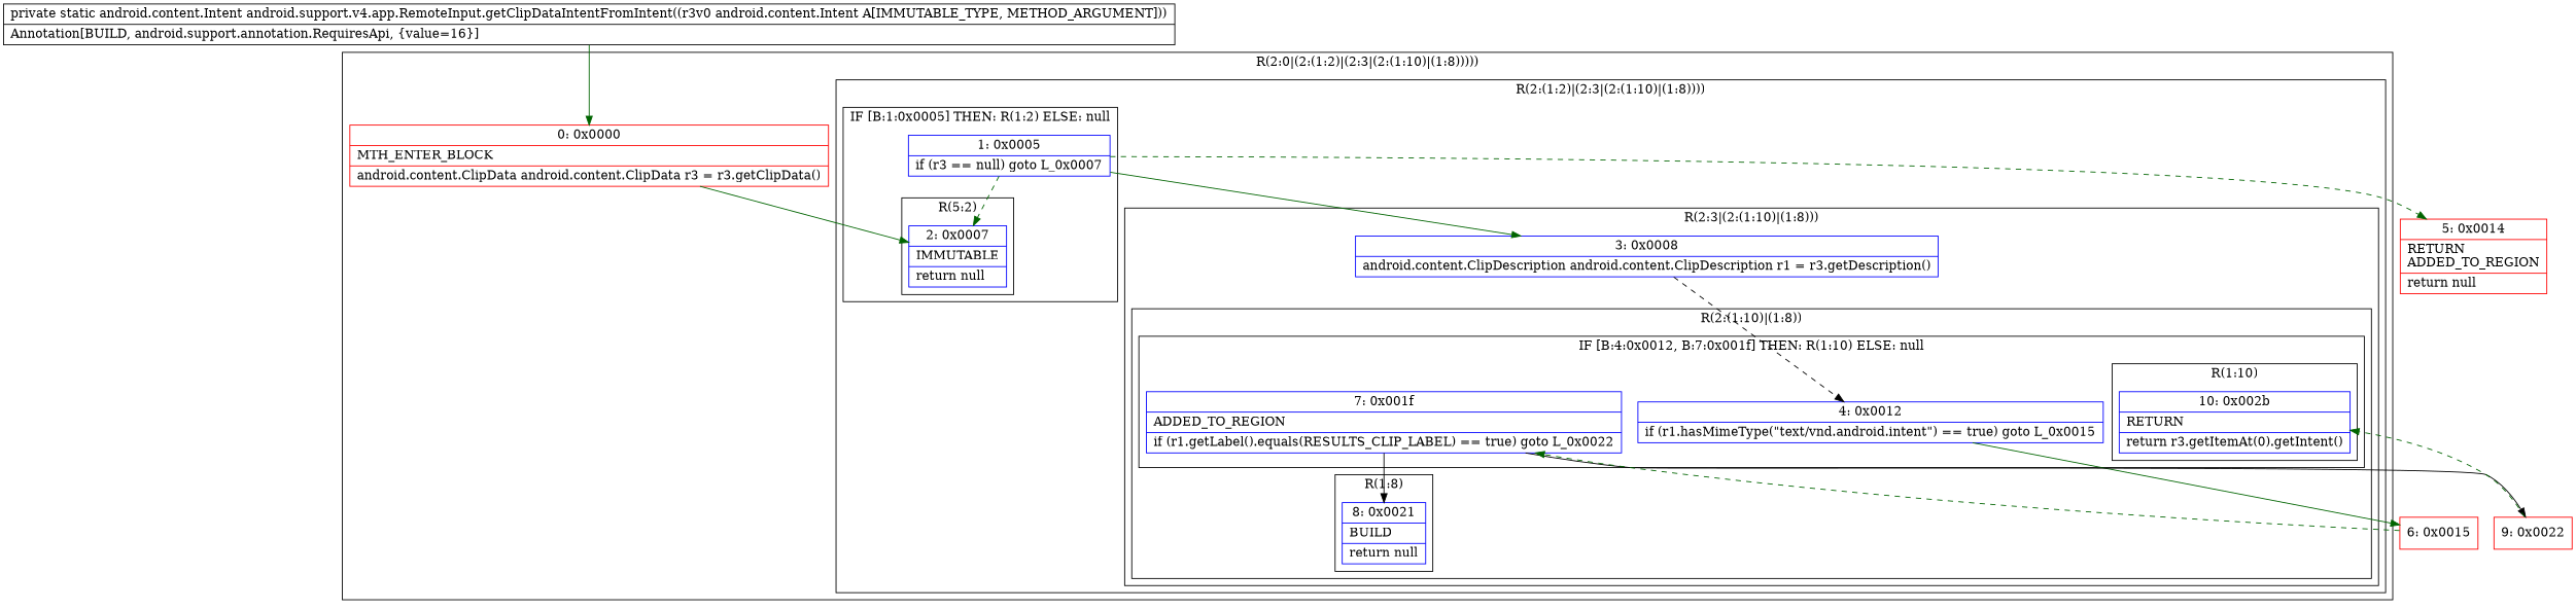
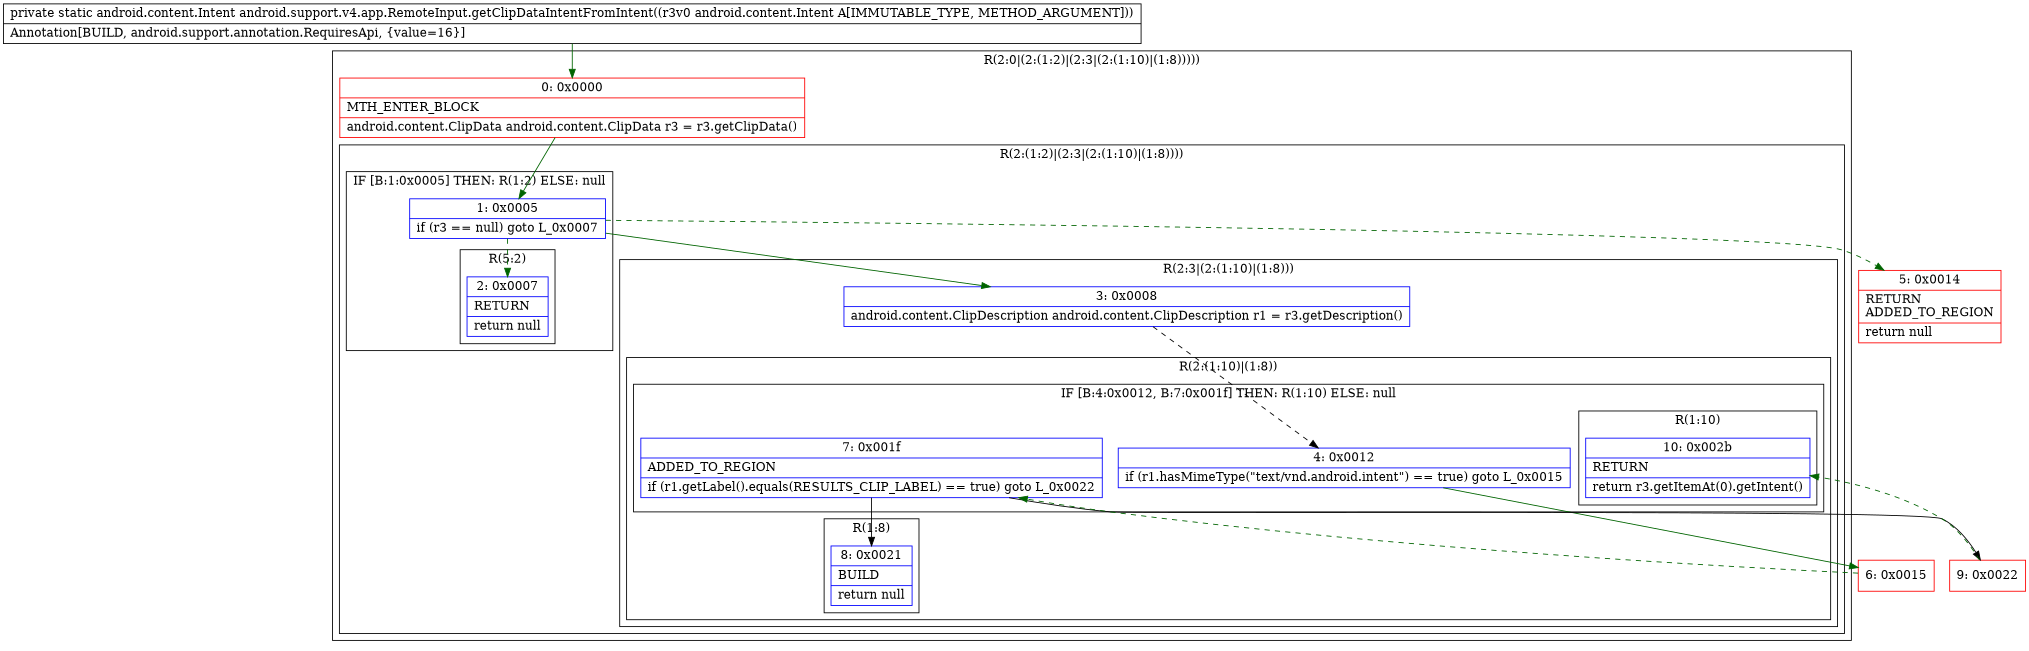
  digraph {
    node [color=blue shape=record]
    edge [color=darkgreen style=solid]
-   n1 [label="{2\:\ 0x0007|IMMUTABLE\l|return null\l}"]
+   n1 [label="{2\:\ 0x0007|RETURN\l|return null\l}"]
    n2 [label="{1\:\ 0x0005|if (r3 == null) goto L_0x0007\l}"]
    n3 [label="{10\:\ 0x002b|RETURN\l|return r3.getItemAt(0).getIntent()\l}"]
    n4 [label="{4\:\ 0x0012|if (r1.hasMimeType(\"text\/vnd.android.intent\") == true) goto L_0x0015\l}"]
    n5 [label="{7\:\ 0x001f|ADDED_TO_REGION\l|if (r1.getLabel().equals(RESULTS_CLIP_LABEL) == true) goto L_0x0022\l}"]
    n6 [label="{8\:\ 0x0021|BUILD\l|return null\l}"]
    n7 [label="{3\:\ 0x0008|android.content.ClipDescription android.content.ClipDescription r1 = r3.getDescription()\l}"]
    n8 [color=red label="{0\:\ 0x0000|MTH_ENTER_BLOCK\l|android.content.ClipData android.content.ClipData r3 = r3.getClipData()\l}"]
    n9 [color=red label="{5\:\ 0x0014|RETURN\lADDED_TO_REGION\l|return null\l}"]
    n10 [color=red label="{6\:\ 0x0015}"]
    n11 [color=red label="{9\:\ 0x0022}"]
    n12 [label="{private static android.content.Intent android.support.v4.app.RemoteInput.getClipDataIntentFromIntent((r3v0 android.content.Intent A[IMMUTABLE_TYPE, METHOD_ARGUMENT]))  | Annotation[BUILD, android.support.annotation.RequiresApi, \{value=16\}]\l}" color=""]
    subgraph cluster_1 {
      label="R(2:0|(2:(1:2)|(2:3|(2:(1:10)|(1:8)))))"
      n8
      subgraph cluster_2 {
        label="R(2:(1:2)|(2:3|(2:(1:10)|(1:8))))"
        subgraph cluster_3 {
          label="IF [B:1:0x0005] THEN: R(1:2) ELSE: null"
          n2
          subgraph cluster_4 {
            label="R(5:2)"
            n1
          }
        }
        subgraph cluster_5 {
          label="R(2:3|(2:(1:10)|(1:8)))"
          n7
          subgraph cluster_6 {
            label="R(2:(1:10)|(1:8))"
            subgraph cluster_7 {
              label="IF [B:4:0x0012, B:7:0x001f] THEN: R(1:10) ELSE: null"
              n4
              n5
              subgraph cluster_8 {
                label="R(1:10)"
                n3
              }
            }
            subgraph cluster_9 {
              label="R(1:8)"
              n6
            }
          }
        }
      }
    }
    n2 -> n1 [style=dashed]
    n2 -> n7
    n2 -> n9 [style=dashed]
    n4 -> n10
    n5 -> n6 [color=black]
    n5 -> n11 [color=black]
    n7 -> n4 [color=black style=dashed]
-   n8 -> n1
+   n8 -> n2
    n10 -> n5 [style=dashed]
    n11 -> n3 [style=dashed]
    n12 -> n8
  }
